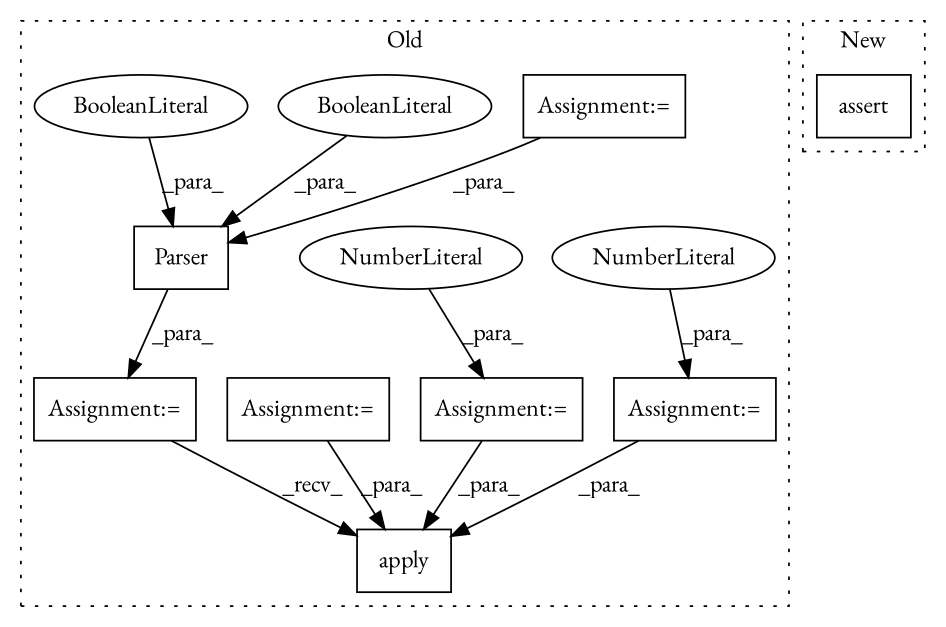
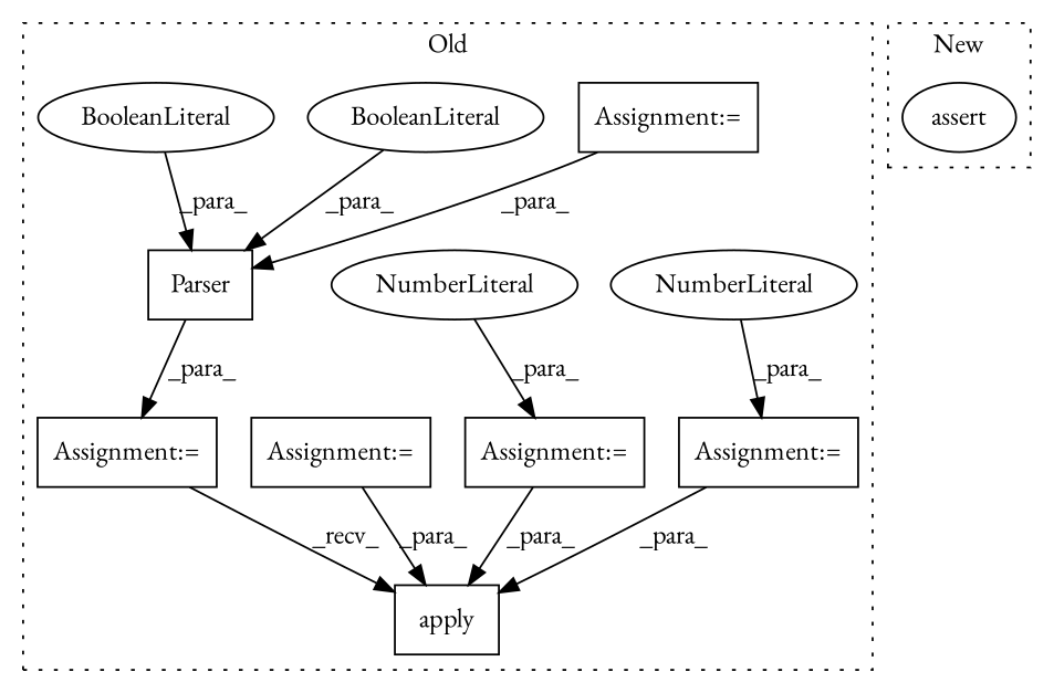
  digraph {
    fontname="EB Garamond"
    node [a=7 fontname="EB Garamond" l=1 shape=box]
    edge [fontname="EB Garamond"]
    n1 [a=32 l="6,1" label=apply s="1894,1925"]
    n2 [label="Assignment:=" s=1557]
    n3 [a=34 label=NumberLiteral s=1558 shape=ellipse]
    n4 [label="Assignment:=" s=1573]
    n5 [a=34 label=NumberLiteral s=1574 shape=ellipse]
    n6 [label="Assignment:=" s=1658]
    n7 [label="Assignment:=" s=1842]
    n8 [label="Assignment:=" s=1702]
    n9 [a=32 l="7,1" label=Parser s="1843,1873"]
    n10 [a=9 l=4 label=BooleanLiteral s=1855 shape=ellipse]
    n11 [a=9 l=4 label=BooleanLiteral s=1860 shape=ellipse]
-   n12 [a=6 l=7 label=assert s=1841]
+   n12 [a=6 l=7 label=assert s=1841 shape=ellipse]
    subgraph cluster_1 {
      label=Old
      style=dotted
      n1
      n2
      n3
      n4
      n5
      n6
      n7
      n8
      n9
      n10
      n11
    }
    subgraph cluster_2 {
      label=New
      style=dotted
      n12
    }
    n2 -> n1 [label=_para_]
    n3 -> n2 [label=_para_]
    n4 -> n1 [label=_para_]
    n5 -> n4 [label=_para_]
    n6 -> n1 [label=_para_]
    n7 -> n1 [label=_recv_]
    n8 -> n9 [label=_para_]
    n9 -> n7 [label=_para_]
    n10 -> n9 [label=_para_]
    n11 -> n9 [label=_para_]
  }
